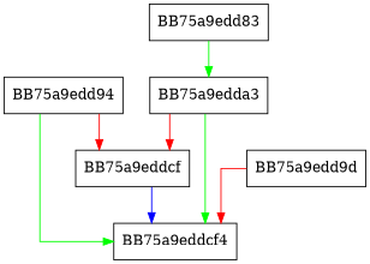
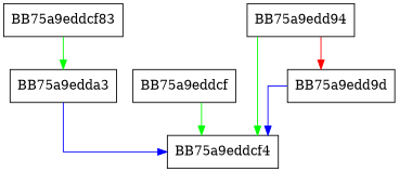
  digraph {
    splines=ortho
    node [shape=box]
    edge [color=green]
    n1 [label=BB75a9eddcf4]
-   BB75a9edd83
+   BB75a9edd83 [label=BB75a9eddcf83]
    BB75a9edda3
    BB75a9eddcf
    BB75a9edd94
    BB75a9edd9d
    BB75a9edd83 -> BB75a9edda3
-   BB75a9edda3 -> n1
-   BB75a9edda3 -> BB75a9eddcf [color=red]
-   BB75a9eddcf -> n1 [color=blue]
+   BB75a9edda3 -> n1 [color=blue]
+   BB75a9eddcf -> n1
    BB75a9edd94 -> n1
-   BB75a9edd94 -> BB75a9eddcf [color=red]
-   BB75a9edd9d -> n1 [color=red]
+   BB75a9edd94 -> BB75a9edd9d [color=red]
+   BB75a9edd9d -> n1 [color=blue]
  }
